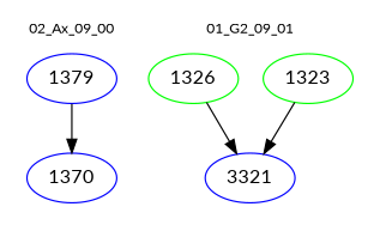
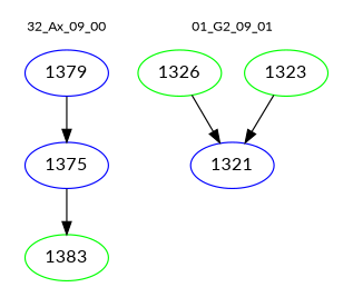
  digraph {
    fontname=Lato
    node [color=blue fontname=Lato]
    edge [color=black fontname=Lato]
    n1 [label=1379]
-   n2 [label=1370]
+   n2 [label=1375]
+   n3 [color=green label=1383]
    n4 [color=green label=1323]
-   n5 [label=3321]
+   n5 [label=1321]
    n6 [color=green label=1326]
    subgraph cluster_1 {
      color=white
      fontsize=10
-     label="02_Ax_09_00"
+     label="32_Ax_09_00"
      n1
      n2
+     n3
    }
    subgraph cluster_2 {
      color=white
      fontsize=10
      label="01_G2_09_01"
      n4
      n5
      n6
    }
    n1 -> n2
+   n2 -> n3
    n4 -> n5
    n6 -> n5
  }
